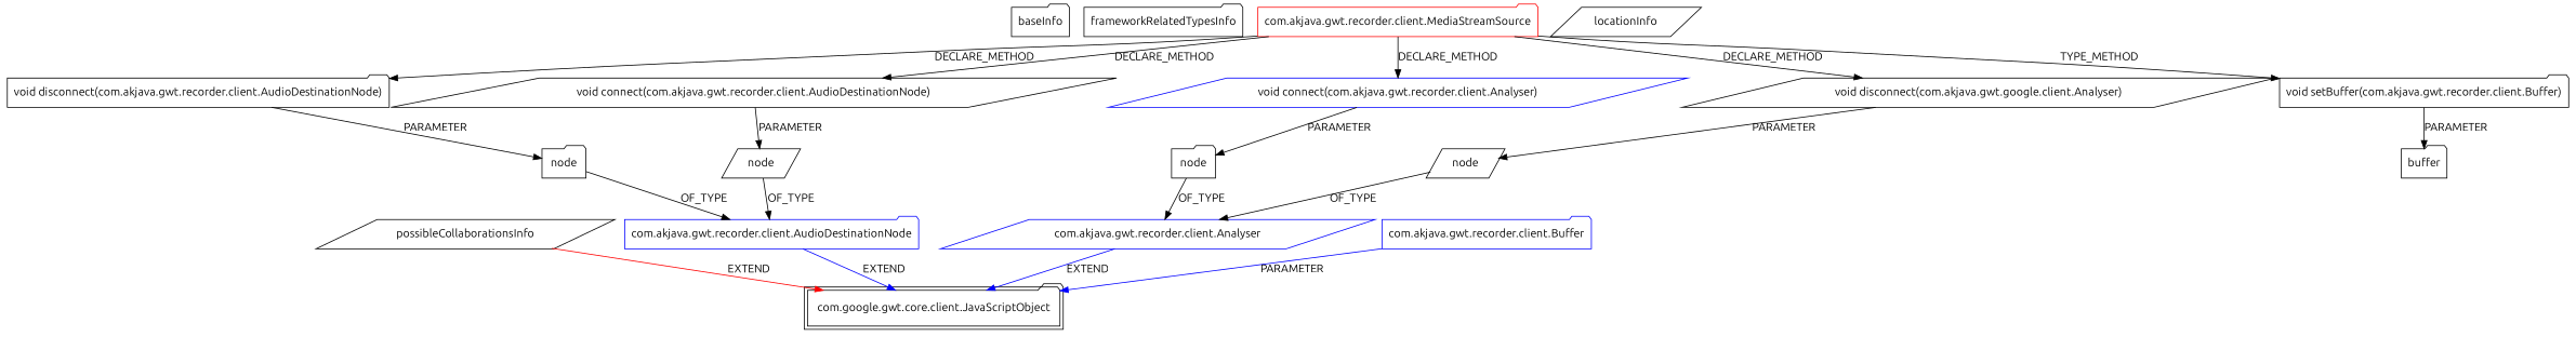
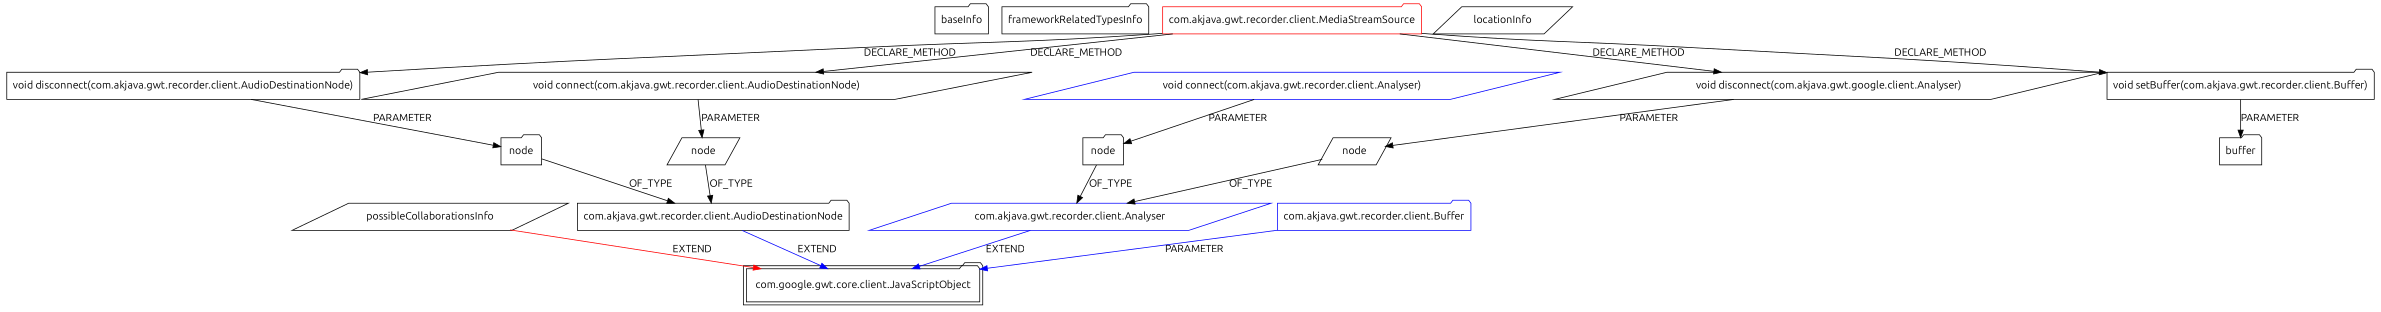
  digraph {
    fontname=Ubuntu
    node [fontname=Ubuntu shape=folder isFrameworkType=false vertexType=CLIENT_METHOD_DECLARATION]
    edge [fontname=Ubuntu]
    baseInfo [category=extension_graph graphId=646 isAnonymous=false possibleRelation=true isFrameworkType="" vertexType=""]
    frameworkRelatedTypesInfo [0="com.google.gwt.core.client.JavaScriptObject" isFrameworkType="" vertexType=""]
    possibleCollaborationsInfo [0="646~CLIENT_METHOD_DECLARATION-PARAMETER_DECLARATION-CLIENT_METHOD_DECLARATION-PARAMETER_DECLARATION-~com.google.gwt.core.client.JavaScriptObject ~com.google.gwt.core.client.JavaScriptObject ~false~false" 1="646~CLIENT_METHOD_DECLARATION-PARAMETER_DECLARATION-~com.google.gwt.core.client.JavaScriptObject ~com.google.gwt.core.client.JavaScriptObject ~false~false" shape=parallelogram isFrameworkType="" vertexType=""]
    n4 [isFrameworkType=true label="com.google.gwt.core.client.JavaScriptObject" peripheries=2 vertexType=FRAMEWORK_CLASS_TYPE]
    locationInfo [contextSignature=MediaStreamSource filePath="/akjava-GWTRecorderjs/GWTRecorderjs-master/src/com/akjava/gwt/recorder/client/MediaStreamSource.java" graphId=646 projectName="akjava-GWTRecorderjs" shape=parallelogram isFrameworkType="" vertexType=""]
    n6 [color=red label="com.akjava.gwt.recorder.client.MediaStreamSource" vertexType=ROOT_CLIENT_CLASS_DECLARATION]
    n7 [label="void connect(com.akjava.gwt.recorder.client.AudioDestinationNode)" shape=parallelogram]
    n8 [color=blue label="void connect(com.akjava.gwt.recorder.client.Analyser)" shape=parallelogram]
    n9 [label="void disconnect(com.akjava.gwt.recorder.client.AudioDestinationNode)"]
    n10 [label="void disconnect(com.akjava.gwt.google.client.Analyser)" shape=parallelogram]
    n11 [label="void setBuffer(com.akjava.gwt.recorder.client.Buffer)"]
    n12 [label="node" shape=parallelogram vertexType=PARAMETER_DECLARATION]
    n13 [label="node" vertexType=PARAMETER_DECLARATION]
    n14 [label="node" vertexType=PARAMETER_DECLARATION]
    n15 [label="node" shape=parallelogram vertexType=PARAMETER_DECLARATION]
    n16 [label=buffer vertexType=PARAMETER_DECLARATION]
-   n17 [color=blue label="com.akjava.gwt.recorder.client.AudioDestinationNode" vertexType=REFERENCE_CLIENT_CLASS_DECLARATION]
+   n17 [color=black label="com.akjava.gwt.recorder.client.AudioDestinationNode" vertexType=REFERENCE_CLIENT_CLASS_DECLARATION]
    n18 [color=blue label="com.akjava.gwt.recorder.client.Analyser" shape=parallelogram vertexType=REFERENCE_CLIENT_CLASS_DECLARATION]
    n19 [color=blue label="com.akjava.gwt.recorder.client.Buffer" vertexType=REFERENCE_CLIENT_CLASS_DECLARATION]
    possibleCollaborationsInfo -> n4 [color=red label=EXTEND]
    n6 -> n7 [label=DECLARE_METHOD]
-   n6 -> n8 [label=DECLARE_METHOD]
    n6 -> n9 [label=DECLARE_METHOD]
    n6 -> n10 [label=DECLARE_METHOD]
-   n6 -> n11 [label=TYPE_METHOD]
+   n6 -> n11 [label=DECLARE_METHOD]
    n7 -> n12 [label=PARAMETER]
    n8 -> n13 [label=PARAMETER]
    n9 -> n14 [label=PARAMETER]
    n10 -> n15 [label=PARAMETER]
    n11 -> n16 [label=PARAMETER]
    n12 -> n17 [label=OF_TYPE]
    n13 -> n18 [label=OF_TYPE]
    n14 -> n17 [label=OF_TYPE]
    n15 -> n18 [label=OF_TYPE]
    n17 -> n4 [color=blue label=EXTEND]
    n18 -> n4 [color=blue label=EXTEND]
    n19 -> n4 [color=blue label=PARAMETER]
  }
